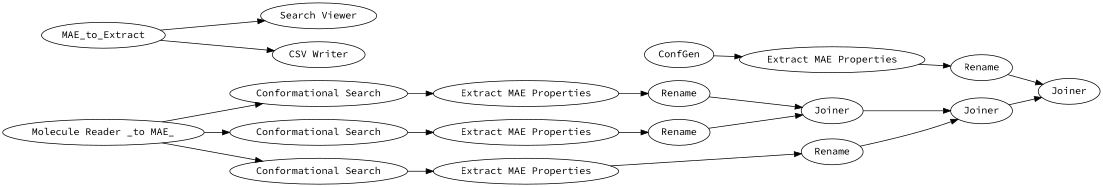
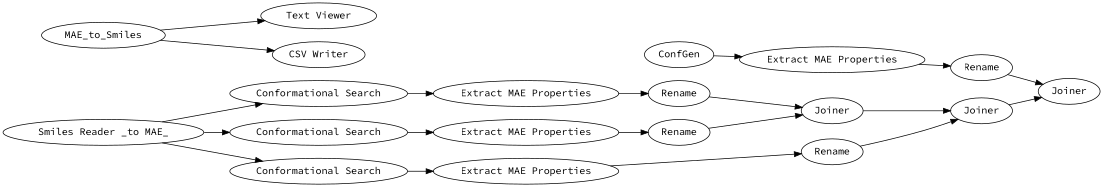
  digraph {
    fontname="Source Code Pro"
    rankdir=LR
    node [fontname="Source Code Pro"]
    edge [fontname="Source Code Pro"]
    n1 [label="Conformational Search"]
    n2 [label="Extract MAE Properties"]
    n3 [label=Rename]
    n4 [label="Conformational Search"]
    n5 [label="Extract MAE Properties"]
    n6 [label=Rename]
    n7 [label="Conformational Search"]
    n8 [label="Extract MAE Properties"]
    n9 [label=Rename]
    n10 [label=Joiner]
    n11 [label=Joiner]
    n12 [label=Joiner]
    n13 [label="Extract MAE Properties"]
    n14 [label=Rename]
-   n15 [label="Search Viewer"]
-   n16 [label=MAE_to_Extract]
+   n15 [label="Text Viewer"]
+   n16 [label=MAE_to_Smiles]
    n17 [label="CSV Writer"]
-   n18 [label="Molecule Reader _to MAE_"]
+   n18 [label="Smiles Reader _to MAE_"]
    n19 [label=ConfGen]
    n1 -> n2
    n2 -> n3
    n3 -> n10
    n4 -> n5
    n5 -> n6
    n6 -> n10
    n7 -> n8
    n8 -> n9
    n9 -> n11
    n10 -> n11
    n11 -> n12
    n13 -> n14
    n14 -> n12
    n16 -> n15
    n16 -> n17
    n18 -> n1
    n18 -> n4
    n18 -> n7
    n19 -> n13
  }
